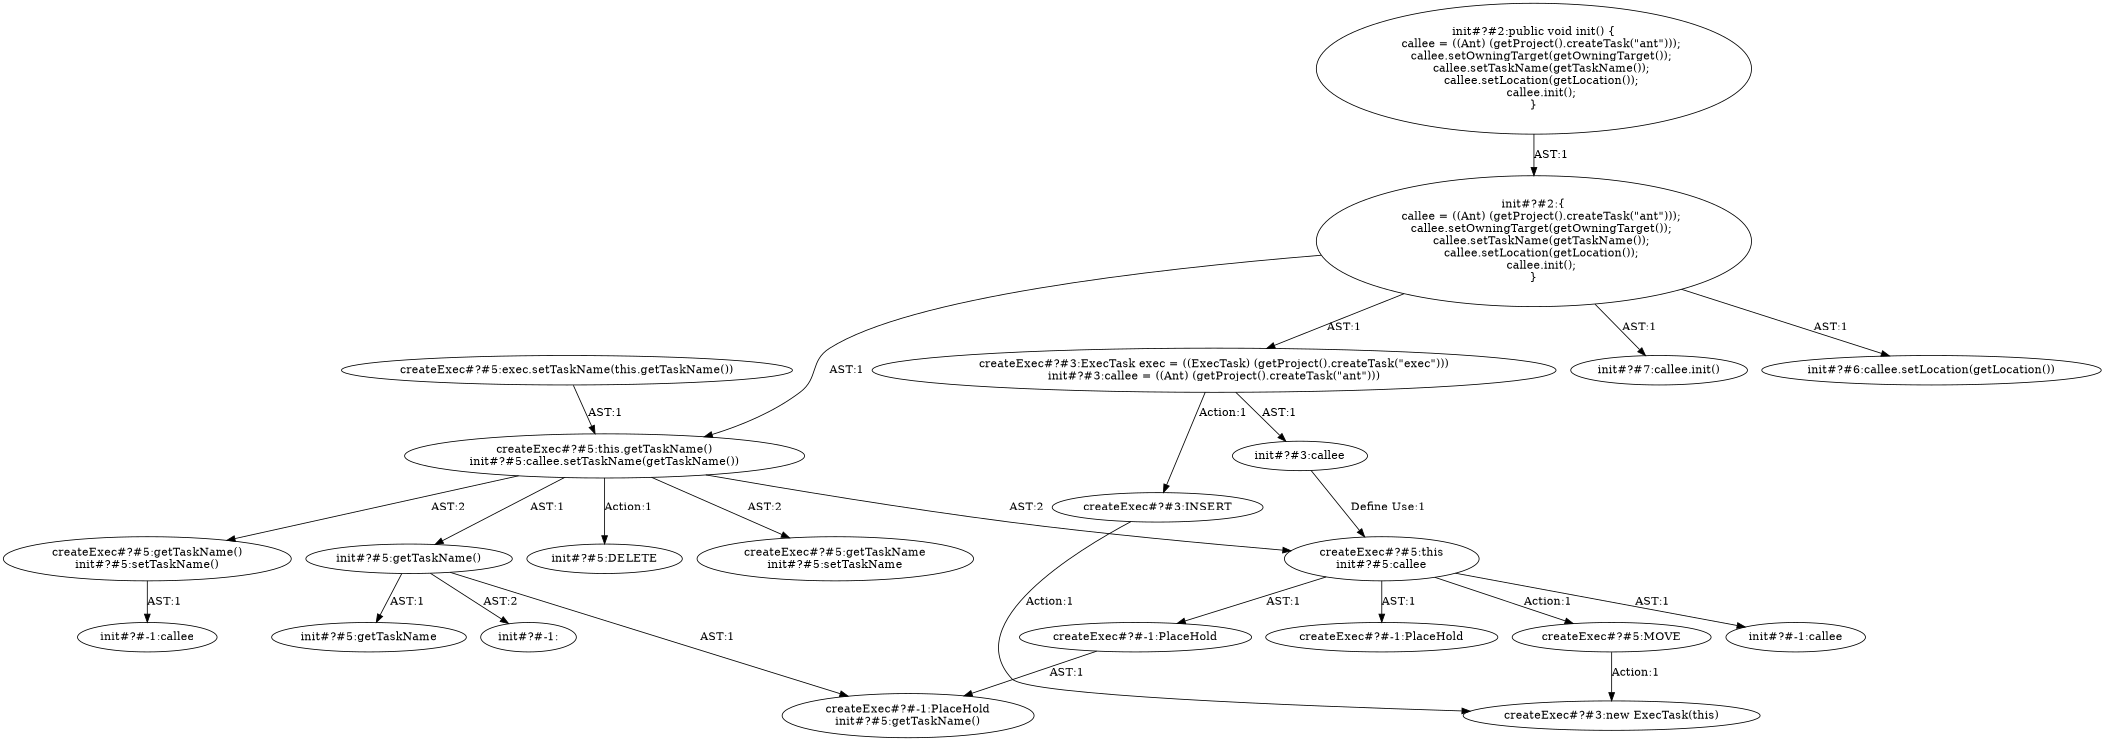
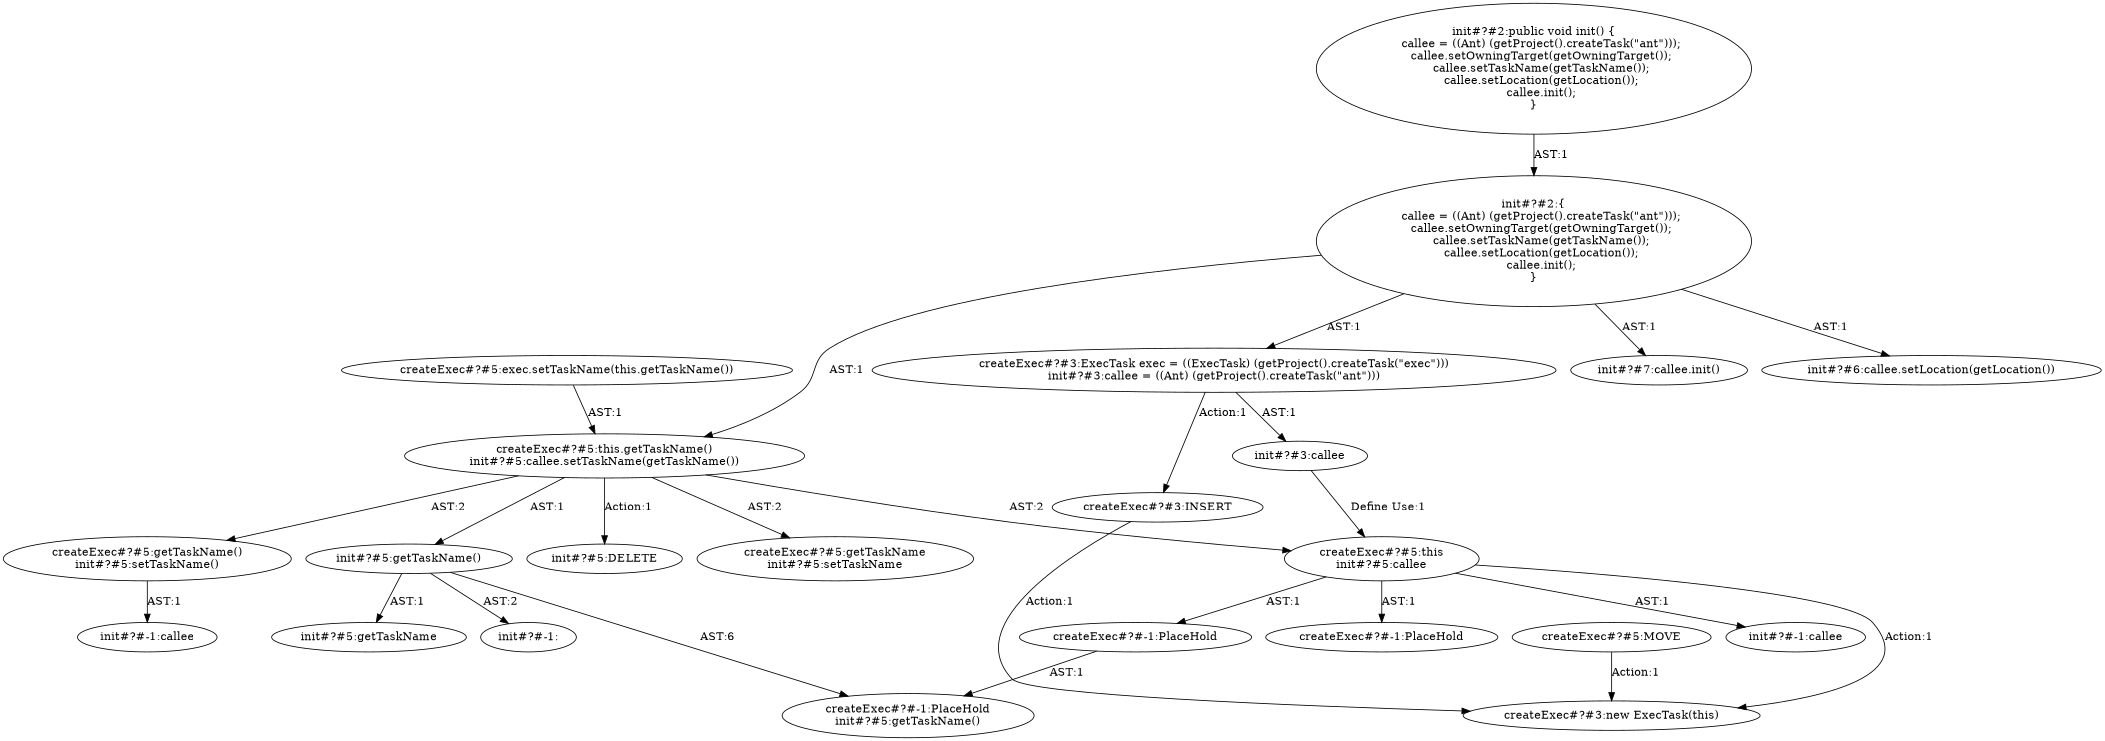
  digraph {
    node [shape=ellipse]
    n1 [label="createExec#?#5:MOVE"]
    n2 [label="createExec#?#3:new ExecTask(this)"]
    n3 [label="createExec#?#5:this\ninit#?#5:callee"]
    n4 [label="createExec#?#-1:PlaceHold"]
    n5 [label="createExec#?#-1:PlaceHold"]
    n6 [label="init#?#-1:callee"]
    n7 [label="createExec#?#-1:PlaceHold\ninit#?#5:getTaskName()"]
    n8 [label="createExec#?#5:this.getTaskName()\ninit#?#5:callee.setTaskName(getTaskName())"]
    n9 [label="createExec#?#5:getTaskName\ninit#?#5:setTaskName"]
    n10 [label="createExec#?#5:getTaskName()\ninit#?#5:setTaskName()"]
    n11 [label="init#?#5:getTaskName()"]
    n12 [label="init#?#5:DELETE"]
    n13 [label="init#?#-1:callee"]
    n14 [label="init#?#-1:"]
    n15 [label="init#?#5:getTaskName"]
    n16 [label="createExec#?#5:exec.setTaskName(this.getTaskName())"]
    n17 [label="createExec#?#3:INSERT"]
    n18 [label="createExec#?#3:ExecTask exec = ((ExecTask) (getProject().createTask(\"exec\")))\ninit#?#3:callee = ((Ant) (getProject().createTask(\"ant\")))"]
    n19 [label="init#?#3:callee"]
    n20 [label="init#?#7:callee.init()"]
    n21 [label="init#?#2:public void init() \{\n    callee = ((Ant) (getProject().createTask(\"ant\")));\n    callee.setOwningTarget(getOwningTarget());\n    callee.setTaskName(getTaskName());\n    callee.setLocation(getLocation());\n    callee.init();\n\}"]
    n22 [label="init#?#2:\{\n    callee = ((Ant) (getProject().createTask(\"ant\")));\n    callee.setOwningTarget(getOwningTarget());\n    callee.setTaskName(getTaskName());\n    callee.setLocation(getLocation());\n    callee.init();\n\}"]
    n23 [label="init#?#6:callee.setLocation(getLocation())"]
    n1 -> n2 [label="Action:1"]
-   n3 -> n1 [label="Action:1"]
+   n3 -> n2 [label="Action:1"]
    n3 -> n4 [label="AST:1"]
    n3 -> n5 [label="AST:1"]
    n3 -> n6 [label="AST:1"]
    n5 -> n7 [label="AST:1"]
    n8 -> n3 [label="AST:2"]
    n8 -> n9 [label="AST:2"]
    n8 -> n10 [label="AST:2"]
    n8 -> n11 [label="AST:1"]
    n8 -> n12 [label="Action:1"]
    n10 -> n13 [label="AST:1"]
-   n11 -> n7 [label="AST:1"]
+   n11 -> n7 [label="AST:6"]
    n11 -> n14 [label="AST:2"]
    n11 -> n15 [label="AST:1"]
    n16 -> n8 [label="AST:1"]
    n17 -> n2 [label="Action:1"]
    n18 -> n17 [label="Action:1"]
    n18 -> n19 [label="AST:1"]
    n19 -> n3 [label="Define Use:1"]
    n21 -> n22 [label="AST:1"]
    n22 -> n8 [label="AST:1"]
    n22 -> n18 [label="AST:1"]
    n22 -> n20 [label="AST:1"]
    n22 -> n23 [label="AST:1"]
  }
